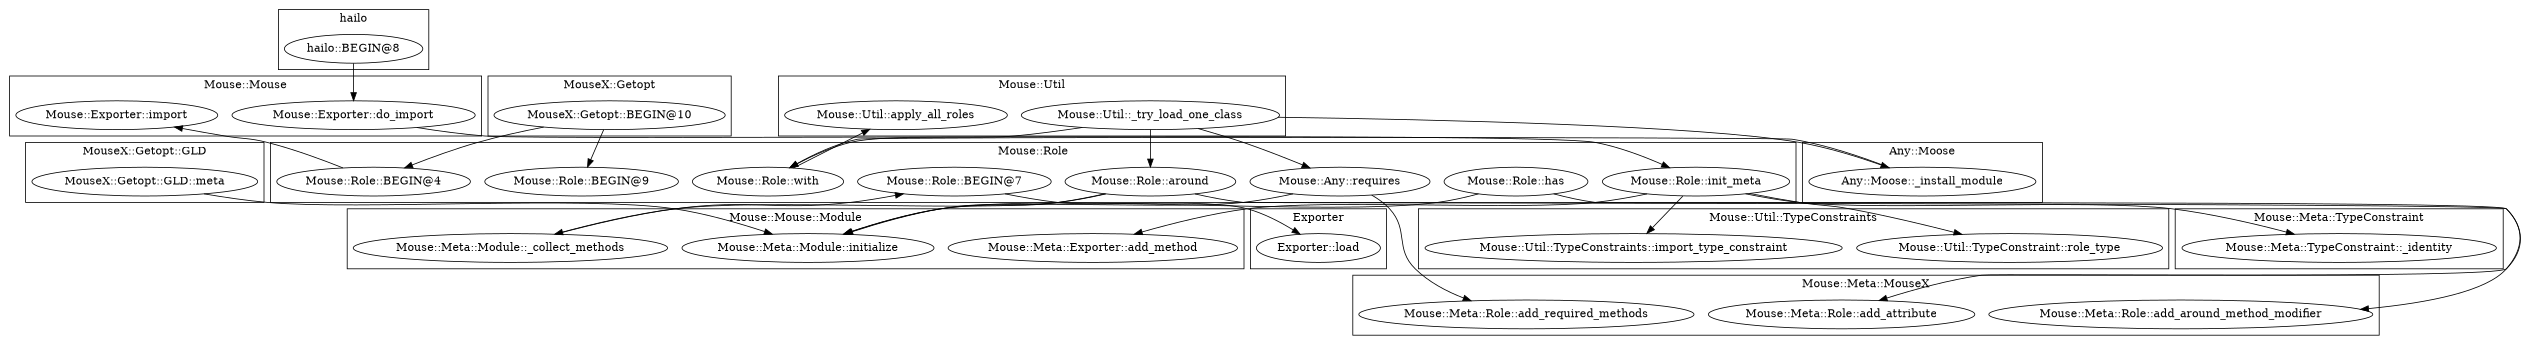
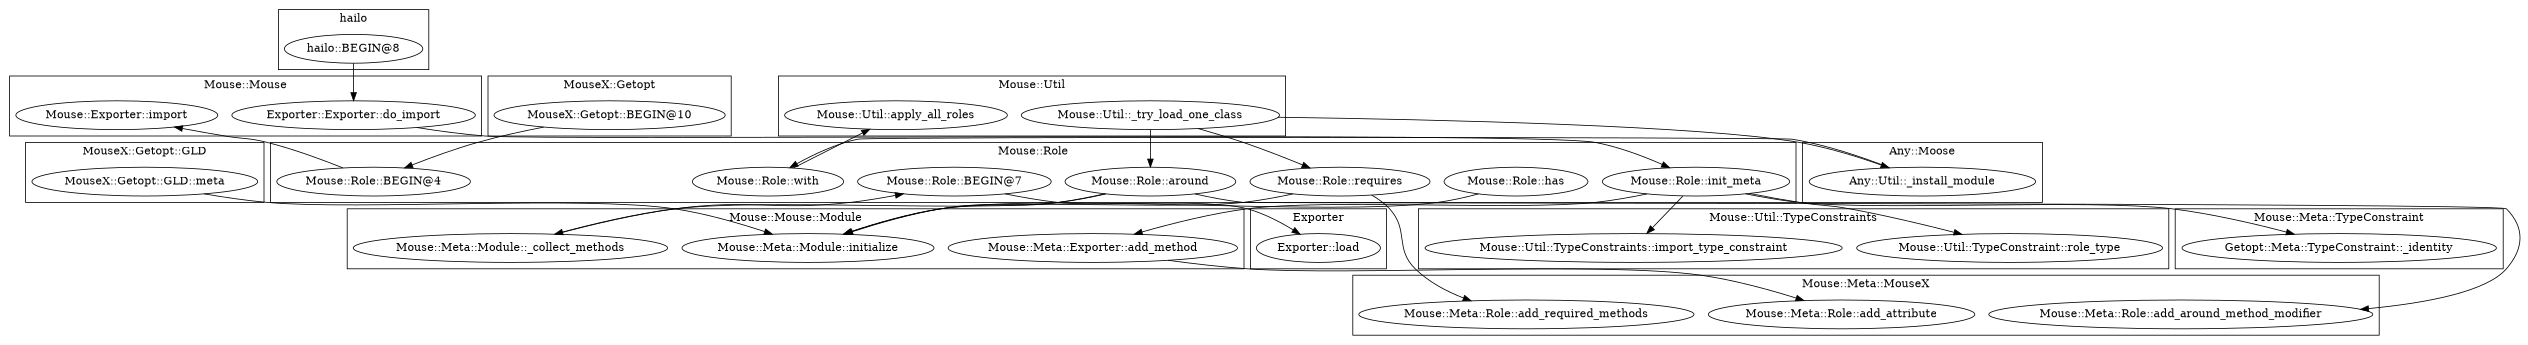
  digraph {
    n1 [label="Exporter::load"]
    n2 [label="Mouse::Util::TypeConstraint::role_type"]
    n3 [label="Mouse::Util::TypeConstraints::import_type_constraint"]
    "Mouse::Exporter::import"
-   "Mouse::Exporter::do_import"
+   "Mouse::Exporter::do_import" [label="Exporter::Exporter::do_import"]
    "Mouse::Meta::Module::initialize"
    "Mouse::Meta::Module::_collect_methods"
    n8 [label="Mouse::Meta::Exporter::add_method"]
    "MouseX::Getopt::BEGIN@10"
-   "Mouse::Meta::TypeConstraint::_identity"
+   "Mouse::Meta::TypeConstraint::_identity" [label="Getopt::Meta::TypeConstraint::_identity"]
    "MouseX::Getopt::GLD::meta"
-   "Any::Moose::_install_module"
+   "Any::Moose::_install_module" [label="Any::Util::_install_module"]
    "Mouse::Meta::Role::add_around_method_modifier"
    "Mouse::Meta::Role::add_required_methods"
    "Mouse::Meta::Role::add_attribute"
    "hailo::BEGIN@8"
    "Mouse::Util::apply_all_roles"
    "Mouse::Util::_try_load_one_class"
    "Mouse::Role::BEGIN@7"
-   "Mouse::Role::requires" [label="Mouse::Any::requires"]
+   "Mouse::Role::requires"
    "Mouse::Role::init_meta"
    "Mouse::Role::with"
    n23 [label="Mouse::Role::BEGIN@4"]
    "Mouse::Role::around"
-   "Mouse::Role::BEGIN@9"
    "Mouse::Role::has"
    subgraph cluster_1 {
      label=Exporter
      n1
    }
    subgraph cluster_2 {
      label="Mouse::Util::TypeConstraints"
      n2
      n3
    }
    subgraph cluster_3 {
      label="Mouse::Mouse"
      "Mouse::Exporter::import"
      "Mouse::Exporter::do_import"
    }
    subgraph cluster_4 {
      label="Mouse::Mouse::Module"
      "Mouse::Meta::Module::initialize"
      "Mouse::Meta::Module::_collect_methods"
      n8
    }
    subgraph cluster_5 {
      label="MouseX::Getopt"
      "MouseX::Getopt::BEGIN@10"
    }
    subgraph cluster_6 {
      label="Mouse::Meta::TypeConstraint"
      "Mouse::Meta::TypeConstraint::_identity"
    }
    subgraph cluster_7 {
      label="MouseX::Getopt::GLD"
      "MouseX::Getopt::GLD::meta"
    }
    subgraph cluster_8 {
      label="Any::Moose"
      "Any::Moose::_install_module"
    }
    subgraph cluster_9 {
      label="Mouse::Meta::MouseX"
      "Mouse::Meta::Role::add_around_method_modifier"
      "Mouse::Meta::Role::add_required_methods"
      "Mouse::Meta::Role::add_attribute"
    }
    subgraph cluster_10 {
      label=hailo
      "hailo::BEGIN@8"
    }
    subgraph cluster_11 {
      label="Mouse::Util"
      "Mouse::Util::apply_all_roles"
      "Mouse::Util::_try_load_one_class"
    }
    subgraph cluster_12 {
      label="Mouse::Role"
      "Mouse::Role::BEGIN@7"
      "Mouse::Role::requires"
      "Mouse::Role::init_meta"
      "Mouse::Role::with"
      n23
      "Mouse::Role::around"
-     "Mouse::Role::BEGIN@9"
      "Mouse::Role::has"
    }
    "Mouse::Exporter::do_import" -> "Mouse::Role::init_meta"
    "Mouse::Meta::Module::_collect_methods" -> "Mouse::Role::BEGIN@7"
    "MouseX::Getopt::BEGIN@10" -> n23
-   "MouseX::Getopt::BEGIN@10" -> "Mouse::Role::BEGIN@9"
    "MouseX::Getopt::GLD::meta" -> "Mouse::Meta::Module::initialize"
    "Any::Moose::_install_module" -> "Mouse::Role::with"
    "hailo::BEGIN@8" -> "Mouse::Exporter::do_import"
    "Mouse::Util::_try_load_one_class" -> "Any::Moose::_install_module"
    "Mouse::Util::_try_load_one_class" -> "Mouse::Role::requires"
-   "Mouse::Util::_try_load_one_class" -> "Mouse::Role::with"
    "Mouse::Util::_try_load_one_class" -> "Mouse::Role::around"
    "Mouse::Role::BEGIN@7" -> n1
    "Mouse::Role::requires" -> "Mouse::Meta::Module::initialize"
    "Mouse::Role::requires" -> "Mouse::Meta::Role::add_required_methods"
    "Mouse::Role::init_meta" -> n2
    "Mouse::Role::init_meta" -> n3
    "Mouse::Role::init_meta" -> n8
    "Mouse::Role::init_meta" -> "Mouse::Meta::TypeConstraint::_identity"
    "Mouse::Role::with" -> "Mouse::Util::apply_all_roles"
    n23 -> "Mouse::Exporter::import"
    "Mouse::Role::around" -> "Mouse::Meta::Module::initialize"
    "Mouse::Role::around" -> "Mouse::Meta::Module::_collect_methods"
    "Mouse::Role::around" -> "Mouse::Meta::Role::add_around_method_modifier"
    "Mouse::Role::has" -> "Mouse::Meta::Module::initialize"
-   "Mouse::Role::has" -> "Mouse::Meta::Role::add_attribute"
+   n8 -> "Mouse::Meta::Role::add_attribute"
  }
